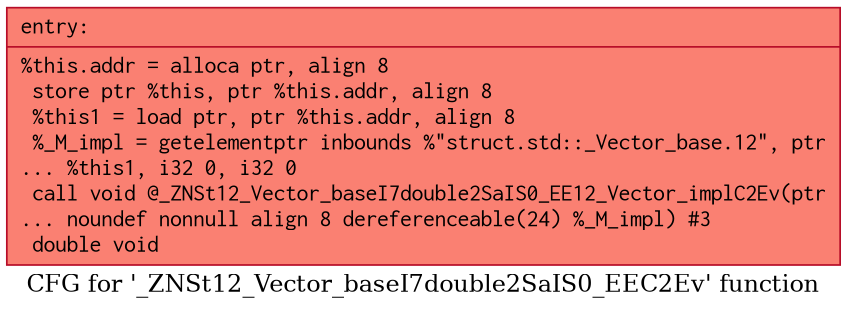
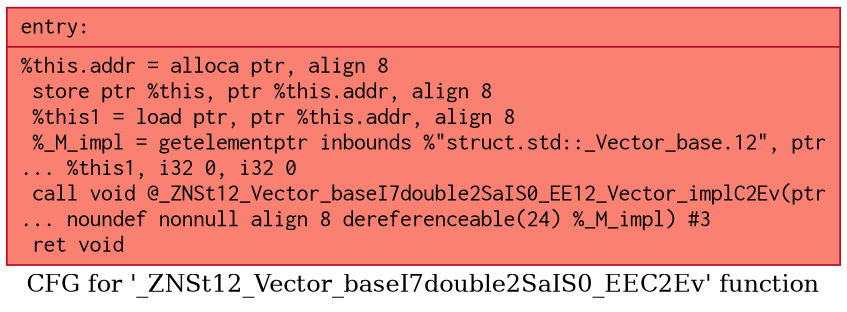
  digraph {
    label="CFG for '_ZNSt12_Vector_baseI7double2SaIS0_EEC2Ev' function"
-   n1 [color="#b70d28ff" fillcolor=salmon fontname=Courier label="{entry:\l|  %this.addr = alloca ptr, align 8\l  store ptr %this, ptr %this.addr, align 8\l  %this1 = load ptr, ptr %this.addr, align 8\l  %_M_impl = getelementptr inbounds %\"struct.std::_Vector_base.12\", ptr\l... %this1, i32 0, i32 0\l  call void @_ZNSt12_Vector_baseI7double2SaIS0_EE12_Vector_implC2Ev(ptr\l... noundef nonnull align 8 dereferenceable(24) %_M_impl) #3\l  double void\l}" shape=record style=filled]
+   n1 [color="#b70d28ff" fillcolor=salmon fontname=Courier label="{entry:\l|  %this.addr = alloca ptr, align 8\l  store ptr %this, ptr %this.addr, align 8\l  %this1 = load ptr, ptr %this.addr, align 8\l  %_M_impl = getelementptr inbounds %\"struct.std::_Vector_base.12\", ptr\l... %this1, i32 0, i32 0\l  call void @_ZNSt12_Vector_baseI7double2SaIS0_EE12_Vector_implC2Ev(ptr\l... noundef nonnull align 8 dereferenceable(24) %_M_impl) #3\l  ret void\l}" shape=record style=filled]
  }
